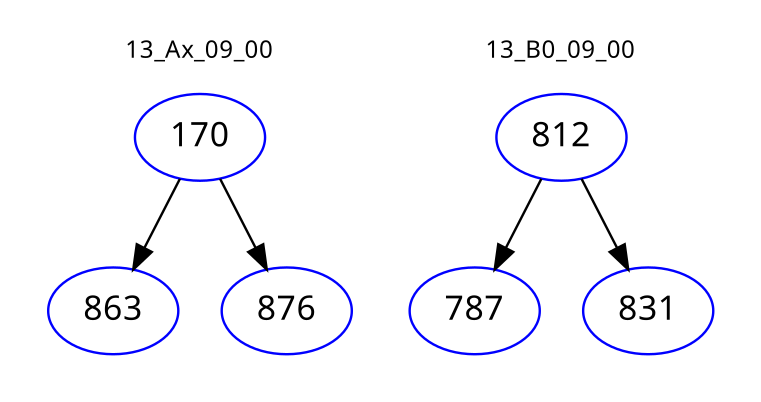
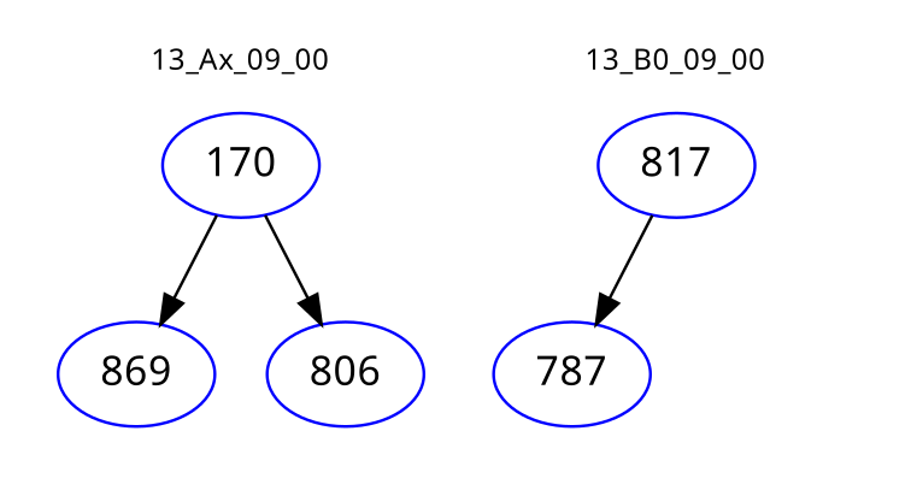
  digraph {
    fontname="Noto Sans"
    node [color=blue fontname="Noto Sans"]
    edge [color=black fontname="Noto Sans"]
    n1 [label=170]
-   n2 [label=863]
-   n3 [label=876]
-   n4 [label=812]
+   n2 [label=869]
+   n3 [label=806]
+   n4 [label=817]
    n5 [label=787]
-   n6 [label=831]
    subgraph cluster_1 {
      color=white
      fontsize=10
      label="13_Ax_09_00"
      n1
      n2
      n3
    }
    subgraph cluster_2 {
      color=white
      fontsize=10
      label="13_B0_09_00"
      n4
      n5
-     n6
    }
    n1 -> n2
    n1 -> n3
    n4 -> n5
-   n4 -> n6
  }
